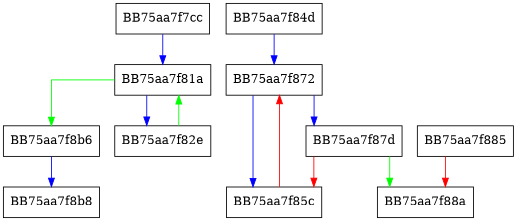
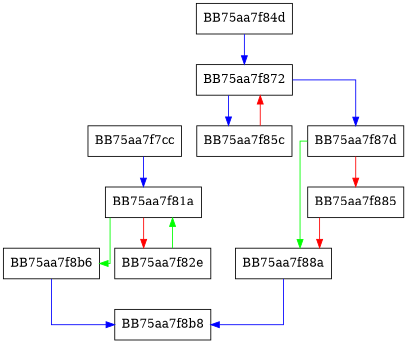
  digraph {
    splines=ortho
    node [shape=box]
    edge [color=blue]
    BB75aa7f7cc
    BB75aa7f81a
    BB75aa7f8b6
    BB75aa7f82e
    BB75aa7f8b8
    BB75aa7f84d
    BB75aa7f872
    BB75aa7f85c
    BB75aa7f87d
    BB75aa7f88a
    BB75aa7f885
    BB75aa7f7cc -> BB75aa7f81a
    BB75aa7f81a -> BB75aa7f8b6 [color=green]
-   BB75aa7f81a -> BB75aa7f82e
+   BB75aa7f81a -> BB75aa7f82e [color=red]
    BB75aa7f8b6 -> BB75aa7f8b8
    BB75aa7f82e -> BB75aa7f81a [color=green]
    BB75aa7f84d -> BB75aa7f872
    BB75aa7f872 -> BB75aa7f85c
    BB75aa7f872 -> BB75aa7f87d
    BB75aa7f85c -> BB75aa7f872 [color=red]
    BB75aa7f87d -> BB75aa7f88a [color=green]
-   BB75aa7f87d -> BB75aa7f85c [color=red]
+   BB75aa7f87d -> BB75aa7f885 [color=red]
+   BB75aa7f88a -> BB75aa7f8b8
    BB75aa7f885 -> BB75aa7f88a [color=red]
  }
